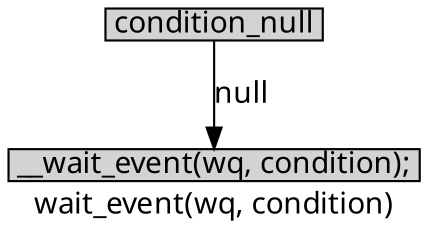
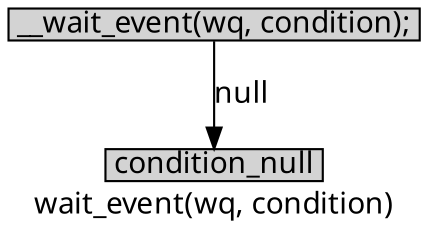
  digraph {
    label="wait_event(wq, condition)"
    fontname="Noto Sans"
    node [margin="0.05,0.005" shape=box style=filled fontname="Noto Sans"]
    n1 [height=0.1 label="__wait_event(wq, condition);" width=0.1]
    condition_null [height=0.1 width=0.1]
-   condition_null -> n1 [label=null fontname="Noto Sans"]
+   n1 -> condition_null [label=null fontname="Noto Sans"]
  }
